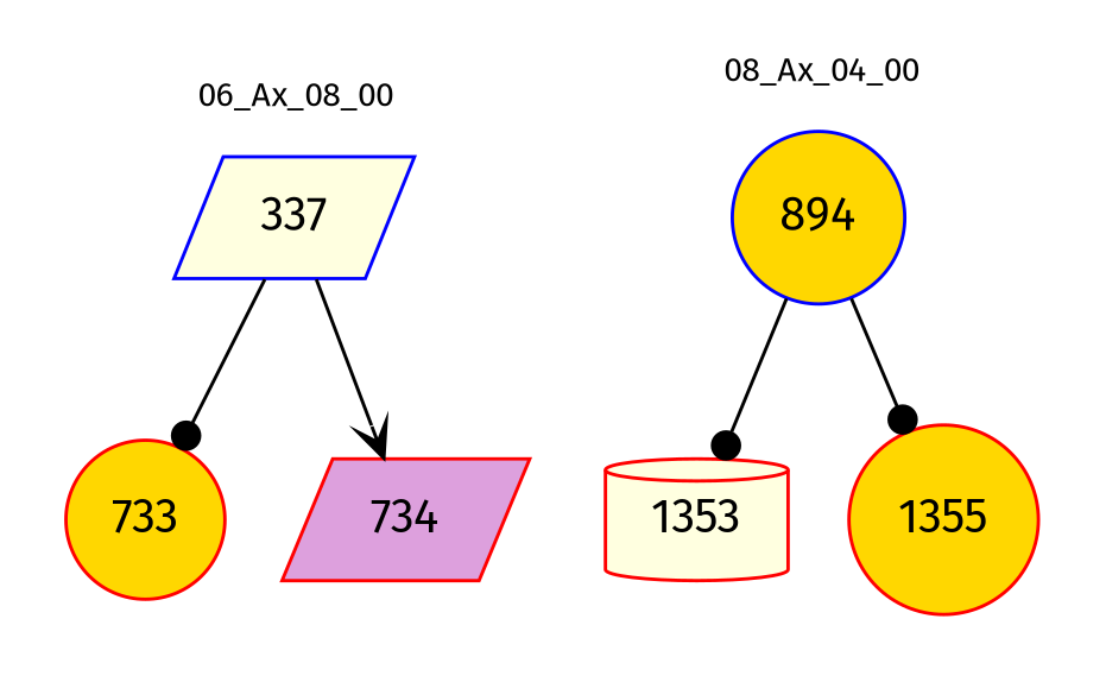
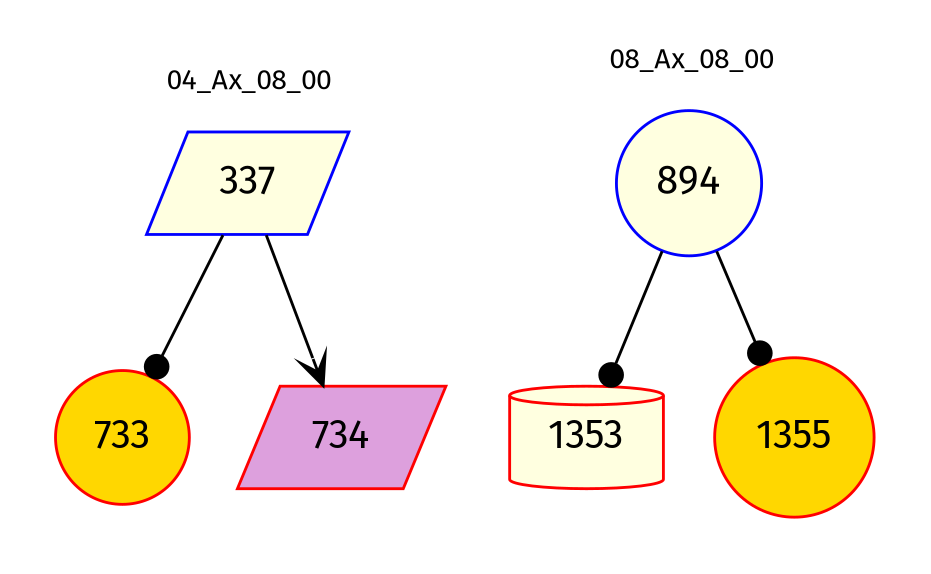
  digraph {
    fontname="Fira Sans"
    node [color=red fillcolor=lightyellow fontname="Fira Sans" shape=circle style=filled]
    edge [arrowhead=dot color=black fontname="Fira Sans"]
    n1 [color=blue label=337 shape=parallelogram]
    n2 [fillcolor=gold label=733]
    n3 [fillcolor=plum label=734 shape=parallelogram]
-   n4 [color=blue fillcolor=gold label=894]
+   n4 [color=blue label=894]
    n5 [label=1353 shape=cylinder]
    n6 [fillcolor=gold label=1355]
    subgraph cluster_1 {
      color=white
      fontsize=10
-     label="06_Ax_08_00"
+     label="04_Ax_08_00"
      n1
      n2
      n3
    }
    subgraph cluster_2 {
      color=white
      fontsize=10
-     label="08_Ax_04_00"
+     label="08_Ax_08_00"
      n4
      n5
      n6
    }
    n1 -> n2
    n1 -> n3 [arrowhead=vee]
    n4 -> n5
    n4 -> n6
  }
